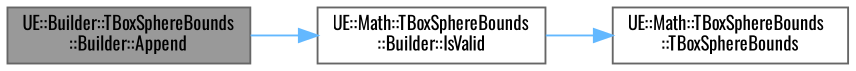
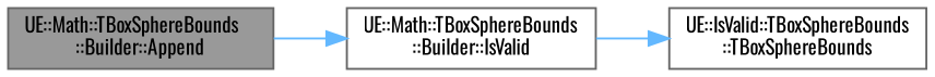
  digraph {
    fontname=Oswald
    rankdir=LR
    node [color=grey40 fillcolor=white fontname=Oswald fontsize=10 shape=box style=filled]
    edge [color=steelblue1 fontname=Oswald fontsize=10 labelfontname=Helvetica labelfontsize=10 style=solid]
-   n1 [color=gray40 fillcolor=grey60 fontcolor=black height=0.2 label="UE::Builder::TBoxSphereBounds\l::Builder::Append" width=0.4]
+   n1 [color=gray40 fillcolor=grey60 fontcolor=black height=0.2 label="UE::Math::TBoxSphereBounds\l::Builder::Append" width=0.4]
    n2 [height=0.2 label="UE::Math::TBoxSphereBounds\l::Builder::IsValid" width=0.4]
-   n3 [height=0.2 label="UE::Math::TBoxSphereBounds\l::TBoxSphereBounds" width=0.4]
+   n3 [height=0.2 label="UE::IsValid::TBoxSphereBounds\l::TBoxSphereBounds" width=0.4]
    n1 -> n2
    n2 -> n3
  }
